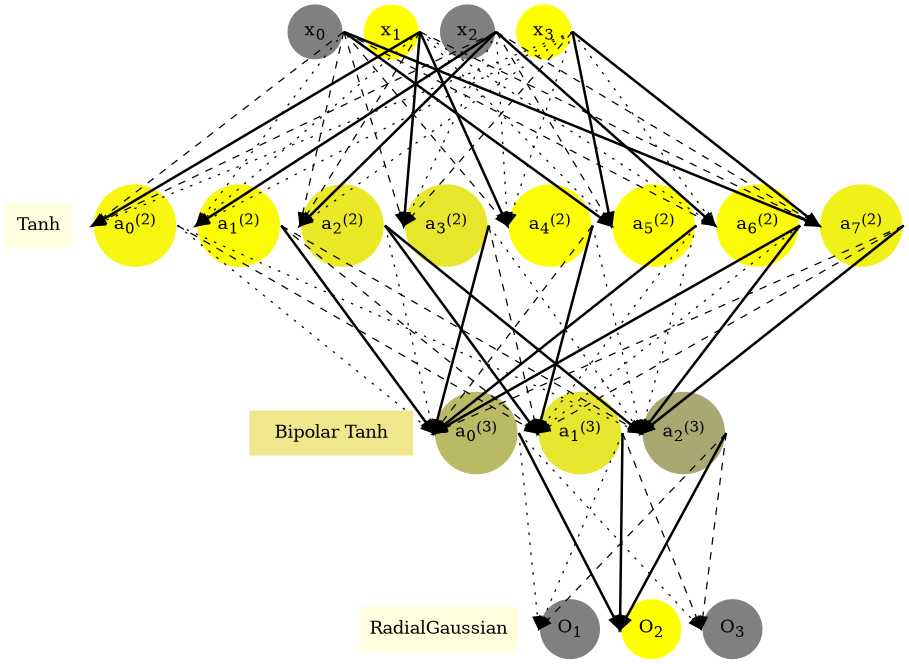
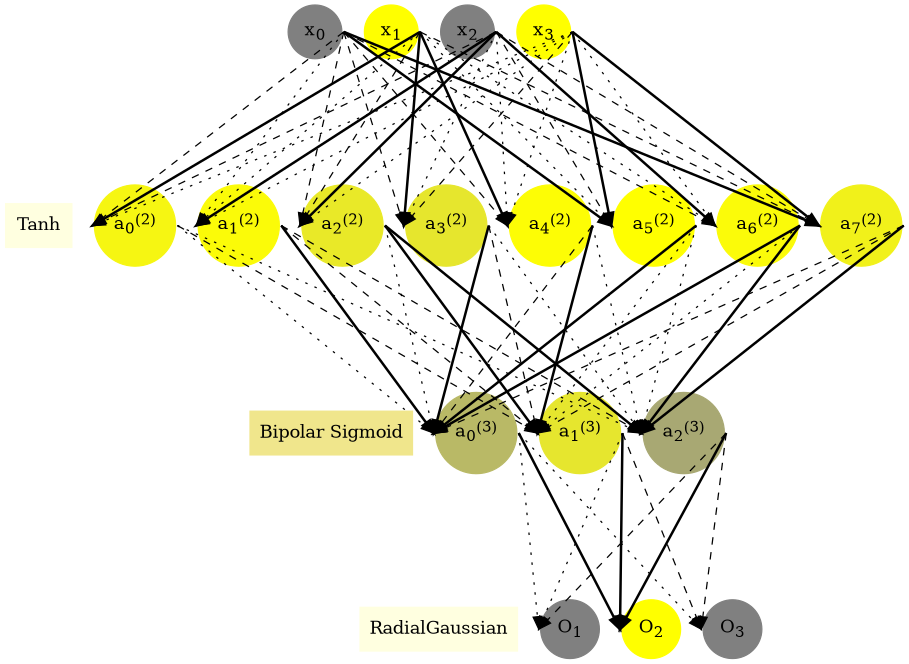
  digraph {
    rankdir=TB
    ranksep=1.4
    splines=false
    node [color="0.1667, 0.0, 0.5" fillcolor="0.1667, 0.0, 0.5" shape=circle style=filled]
    edge [headport=w style=dotted tailport=e]
    n1 [label=<x<sub>0</sub>>]
    n2 [color="0.1667, 1.0, 1.0" fillcolor="0.1667, 1.0, 1.0" label=<x<sub>1</sub>>]
    n3 [label=<x<sub>2</sub>>]
    n4 [color="0.1667, 1.0, 1.0" fillcolor="0.1667, 1.0, 1.0" label=<x<sub>3</sub>>]
    n5 [color="0.1667, 0.926644, 0.963322" fillcolor="0.1667, 0.926644, 0.963322" label=<a<sub>0</sub><sup>(2)</sup>>]
    n6 [color="0.1667, 0.967584, 0.983792" fillcolor="0.1667, 0.967584, 0.983792" label=<a<sub>1</sub><sup>(2)</sup>>]
    n7 [color="0.1667, 0.826006, 0.913003" fillcolor="0.1667, 0.826006, 0.913003" label=<a<sub>2</sub><sup>(2)</sup>>]
    n8 [color="0.1667, 0.803095, 0.901548" fillcolor="0.1667, 0.803095, 0.901548" label=<a<sub>3</sub><sup>(2)</sup>>]
    n9 [color="0.1667, 0.977237, 0.988619" fillcolor="0.1667, 0.977237, 0.988619" label=<a<sub>4</sub><sup>(2)</sup>>]
    n10 [color="0.1667, 0.998497, 0.999249" fillcolor="0.1667, 0.998497, 0.999249" label=<a<sub>5</sub><sup>(2)</sup>>]
    n11 [color="0.1667, 0.963943, 0.981972" fillcolor="0.1667, 0.963943, 0.981972" label=<a<sub>6</sub><sup>(2)</sup>>]
    n12 [color="0.1667, 0.890606, 0.945303" fillcolor="0.1667, 0.890606, 0.945303" label=<a<sub>7</sub><sup>(2)</sup>>]
    n13 [color="0.1667, 0.446459, 0.723230" fillcolor="0.1667, 0.446459, 0.723230" label=<a<sub>0</sub><sup>(3)</sup>>]
    n14 [color="0.1667, 0.799989, 0.899995" fillcolor="0.1667, 0.799989, 0.899995" label=<a<sub>1</sub><sup>(3)</sup>>]
    n15 [color="0.1667, 0.316815, 0.658408" fillcolor="0.1667, 0.316815, 0.658408" label=<a<sub>2</sub><sup>(3)</sup>>]
    n16 [label=<O<sub>1</sub>>]
    n17 [color="0.1667, 1.0, 1.0" fillcolor="0.1667, 1.0, 1.0" label=<O<sub>2</sub>>]
    n18 [label=<O<sub>3</sub>>]
    n19 [label=Tanh shape=plaintext fillcolor=lightyellow color=""]
-   n20 [label="Bipolar Tanh" shape=plaintext fillcolor=khaki color=""]
+   n20 [label="Bipolar Sigmoid" shape=plaintext fillcolor=khaki color=""]
    n21 [label=RadialGaussian shape=plaintext fillcolor=lightyellow color=""]
    subgraph sub_1 {
      n1
    }
    subgraph sub_2 {
      n2
    }
    subgraph sub_3 {
      n3
    }
    subgraph sub_4 {
      n4
    }
    subgraph sub_5 {
      n5
    }
    subgraph sub_6 {
      n6
    }
    subgraph sub_7 {
      n7
    }
    subgraph sub_8 {
      n8
    }
    subgraph sub_9 {
      n9
    }
    subgraph sub_10 {
      n10
    }
    subgraph sub_11 {
      n11
    }
    subgraph sub_12 {
      n12
    }
    subgraph sub_13 {
      n13
    }
    subgraph sub_14 {
      n14
    }
    subgraph sub_15 {
      n15
    }
    subgraph sub_16 {
      n16
    }
    subgraph sub_17 {
      n17
    }
    subgraph sub_18 {
      n18
    }
    subgraph sub_19 {
      rank=same
      n1
      n2
      n3
      n4
    }
    subgraph sub_20 {
      rank=same
      n5
      n6
      n7
      n8
      n9
      n10
      n11
      n12
    }
    subgraph sub_21 {
      rank=same
      n13
      n14
      n15
    }
    subgraph sub_22 {
      rank=same
      n16
      n17
      n18
    }
    subgraph sub_23 {
      rank=same
      n5
      n19
    }
    subgraph sub_24 {
      rank=same
      n13
      n20
    }
    subgraph sub_25 {
      rank=same
      n16
      n21
    }
    n1 -> n2 [style=invis]
    n1 -> n5 [style=dashed]
    n1 -> n6
    n1 -> n7 [style=dashed]
    n1 -> n8 [style=dashed]
    n1 -> n9 [style=dashed]
    n1 -> n10 [style=bold]
    n1 -> n11 [style=dashed]
    n1 -> n12 [style=bold]
    n2 -> n3 [style=invis]
    n2 -> n5 [style=bold]
    n2 -> n6
    n2 -> n7 [style=dashed]
    n2 -> n8 [style=bold]
    n2 -> n9 [style=bold]
    n2 -> n10
    n2 -> n11
    n2 -> n12 [style=dashed]
    n3 -> n4 [style=invis]
    n3 -> n5 [style=dashed]
    n3 -> n6 [style=bold]
    n3 -> n7 [style=bold]
    n3 -> n8
    n3 -> n9
    n3 -> n10 [style=dashed]
    n3 -> n11 [style=bold]
    n3 -> n12 [style=dashed]
    n4 -> n5
    n4 -> n6
    n4 -> n7
    n4 -> n8 [style=dashed]
    n4 -> n9
    n4 -> n10 [style=bold]
    n4 -> n11
    n4 -> n12 [style=bold]
    n5 -> n6 [style=invis]
    n5 -> n13
    n5 -> n14 [style=dashed]
    n5 -> n15
    n6 -> n7 [style=invis]
    n6 -> n13 [style=bold]
    n6 -> n14 [style=dashed]
    n6 -> n15 [style=dashed]
    n7 -> n8 [style=invis]
    n7 -> n13
    n7 -> n14 [style=bold]
    n7 -> n15 [style=bold]
    n8 -> n9 [style=invis]
    n8 -> n13 [style=bold]
    n8 -> n14 [style=dashed]
    n8 -> n15
    n9 -> n10 [style=invis]
    n9 -> n13 [style=dashed]
    n9 -> n14 [style=bold]
    n9 -> n15
    n10 -> n11 [style=invis]
    n10 -> n13 [style=bold]
    n10 -> n14
    n10 -> n15
    n11 -> n12 [style=invis]
    n11 -> n13 [style=bold]
    n11 -> n14
    n11 -> n15 [style=bold]
    n12 -> n13 [style=dashed]
    n12 -> n14 [style=dashed]
    n12 -> n15 [style=bold]
    n13 -> n14 [style=invis]
    n13 -> n16
    n13 -> n17 [style=bold]
    n13 -> n18
    n14 -> n15 [style=invis]
    n14 -> n16
    n14 -> n17 [style=bold]
    n14 -> n18 [style=dashed]
    n15 -> n16 [style=dashed]
    n15 -> n17 [style=bold]
    n15 -> n18 [style=dashed]
    n16 -> n17 [style=invis]
    n17 -> n18 [style=invis]
    n19 -> n5 [style=invis]
    n20 -> n13 [style=invis]
    n21 -> n16 [style=invis]
  }
